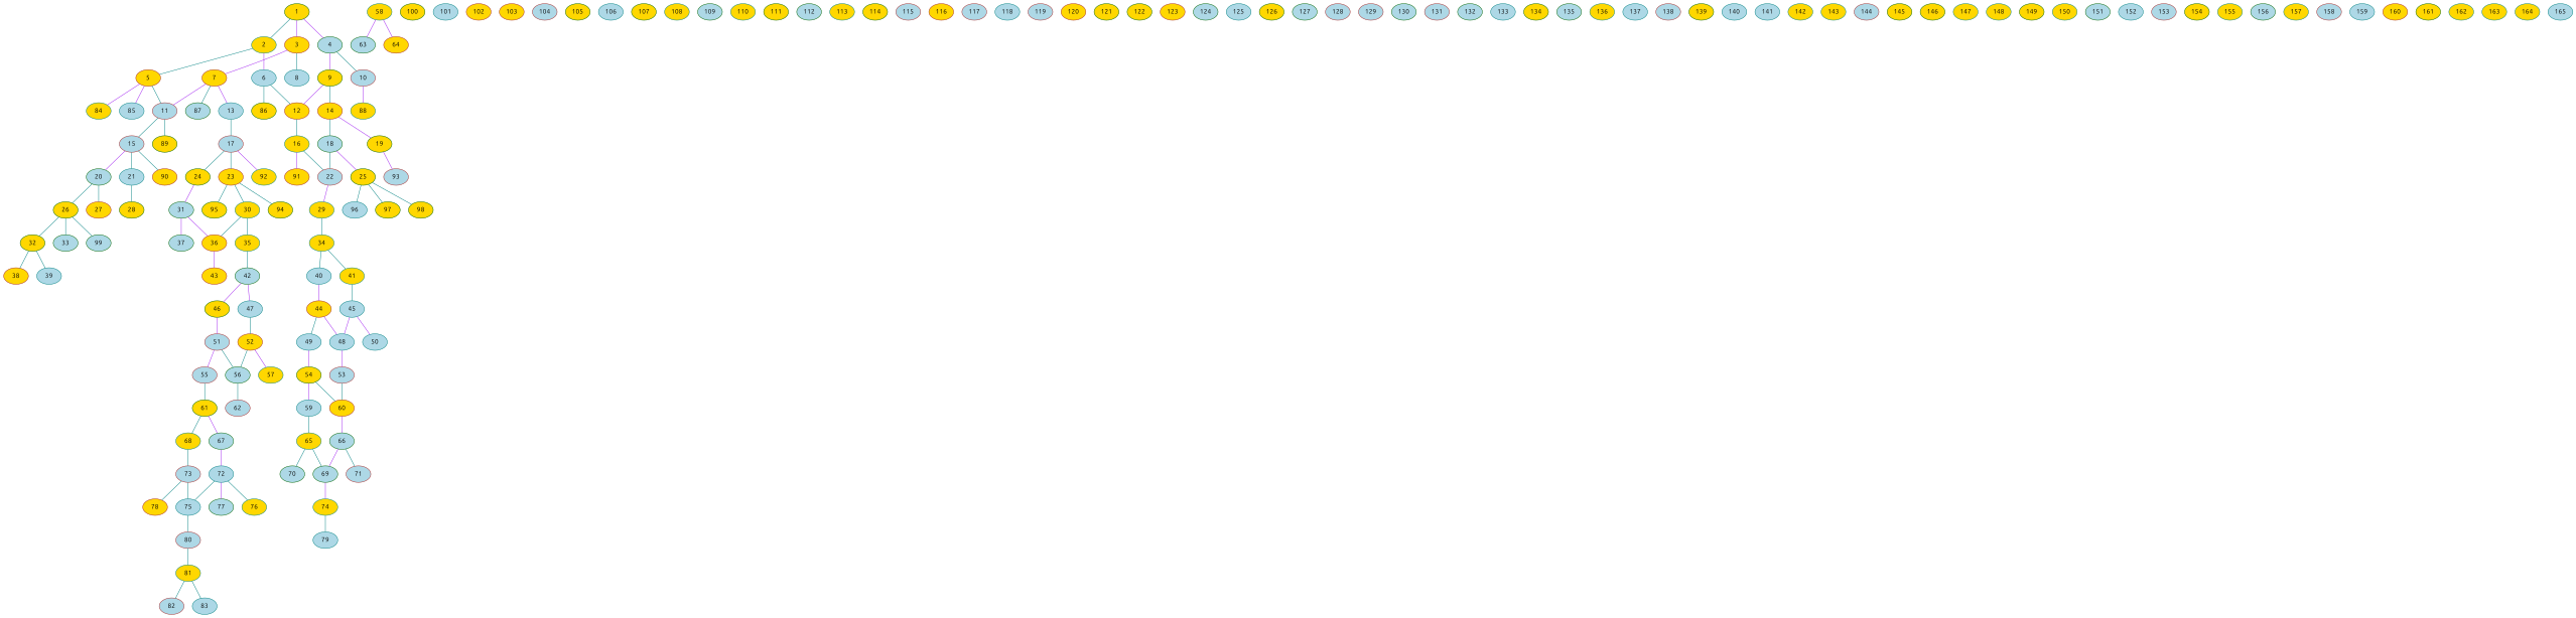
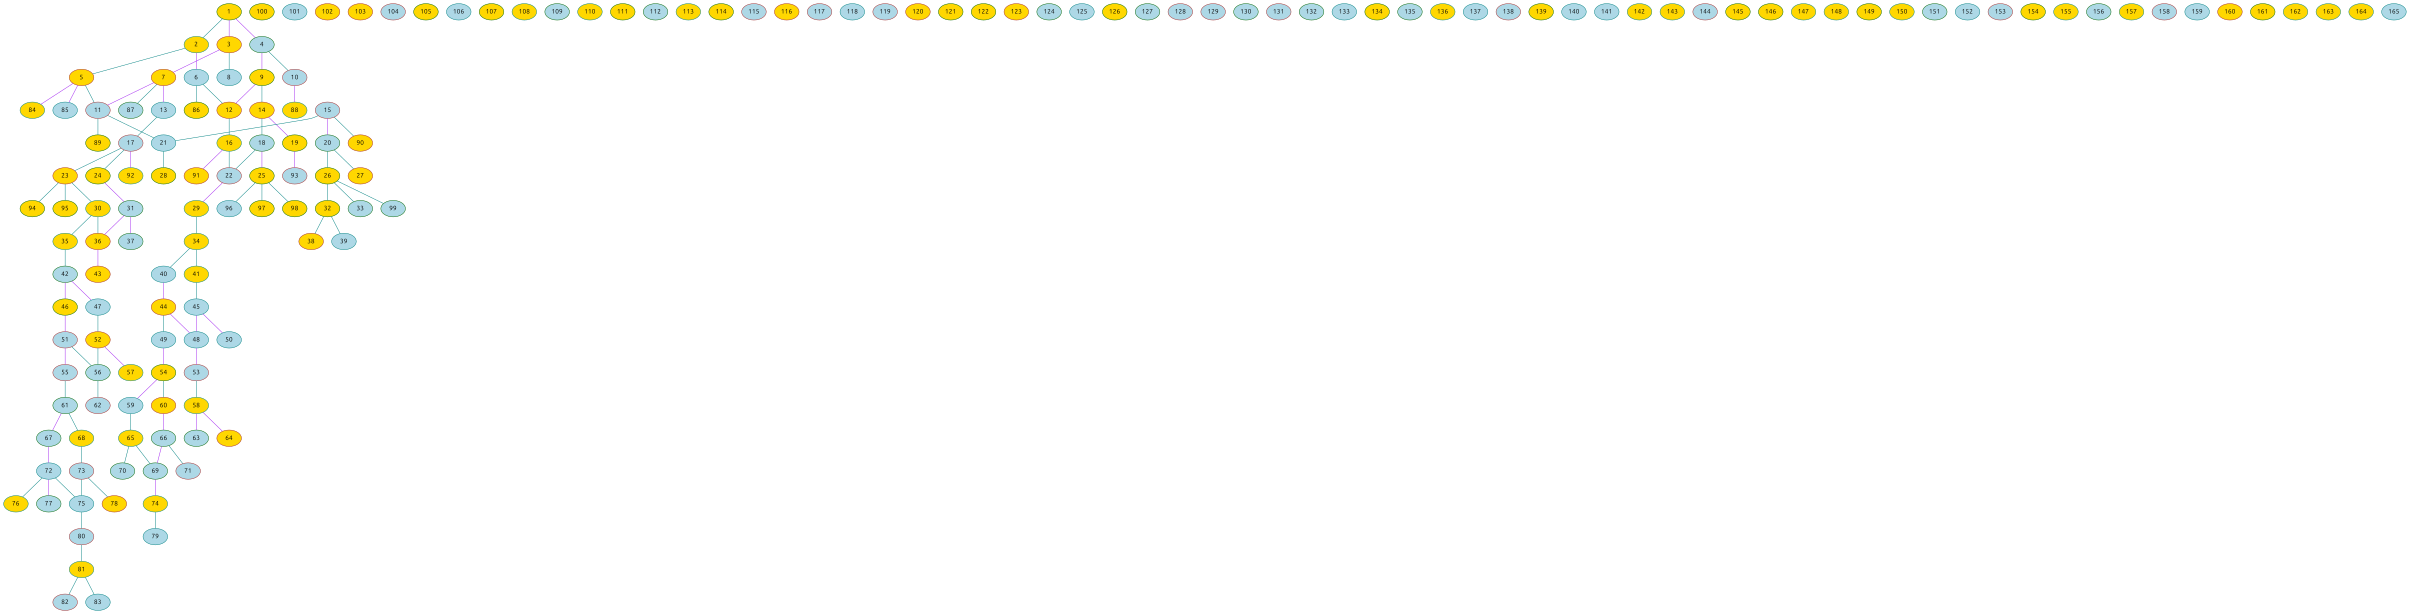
  graph {
    fontname=Ubuntu
    node [chem=H color=teal fillcolor=gold fontname=Ubuntu style=filled]
    edge [color=teal fontname=Ubuntu valence=1]
    1 [chem=C color=darkgreen]
    2 [chem=C]
    3 [chem=C color=brown]
    4 [chem=C color=darkgreen fillcolor=lightblue]
    5 [chem=C color=brown]
    6 [chem=C fillcolor=lightblue]
    7 [chem=C color=brown]
    8 [chem=O fillcolor=lightblue]
    9 [chem=C color=darkgreen]
    10 [chem=O color=brown fillcolor=lightblue]
    11 [chem=C color=brown fillcolor=lightblue]
    84
    85 [fillcolor=lightblue]
    12 [chem=C color=brown]
    86 [color=darkgreen]
    13 [chem=O fillcolor=lightblue]
    87 [color=darkgreen fillcolor=lightblue]
    14 [chem=C color=brown]
    88
    15 [chem=C color=brown fillcolor=lightblue]
    89 [color=darkgreen]
    16 [chem=C]
    17 [chem=C color=brown fillcolor=lightblue]
    18 [chem=C color=darkgreen fillcolor=lightblue]
    19 [chem=O color=darkgreen]
    20 [chem=C color=darkgreen fillcolor=lightblue]
    21 [chem=O fillcolor=lightblue]
    90 [color=brown]
    22 [chem=C color=brown fillcolor=lightblue]
    91 [color=brown]
    23 [chem=C color=brown]
    24 [chem=O color=darkgreen]
    92
    25 [chem=C color=darkgreen]
    93 [color=brown fillcolor=lightblue]
    26 [chem=C color=darkgreen]
    27 [chem=O color=brown]
    28 [chem=C color=darkgreen]
    29 [chem=O]
    30 [chem=C]
    94 [color=darkgreen]
    95 [color=darkgreen]
    31 [chem=C color=darkgreen fillcolor=lightblue]
    96 [fillcolor=lightblue]
    97 [color=darkgreen]
    98 [color=darkgreen]
    32 [chem=C color=darkgreen]
    33 [chem=O color=darkgreen fillcolor=lightblue]
    99 [color=darkgreen fillcolor=lightblue]
    34 [chem=C]
    35 [chem=O]
    36 [chem=C color=brown]
    37 [chem=C color=darkgreen fillcolor=lightblue]
    38 [chem=C color=brown]
    39 [chem=O fillcolor=lightblue]
    40 [chem=C fillcolor=lightblue]
    41 [chem=O]
    42 [chem=C color=darkgreen fillcolor=lightblue]
    43 [chem=O color=brown]
    44 [chem=C color=brown]
    45 [chem=C fillcolor=lightblue]
    46 [chem=C color=darkgreen]
    47 [chem=O fillcolor=lightblue]
    48 [chem=C fillcolor=lightblue]
    49 [chem=O fillcolor=lightblue]
    50 [chem=C fillcolor=lightblue]
    51 [chem=C color=brown fillcolor=lightblue]
    52 [chem=C color=brown]
    53 [chem=O color=brown fillcolor=lightblue]
    54 [chem=C color=darkgreen]
    55 [chem=O color=brown fillcolor=lightblue]
    56 [chem=C color=darkgreen fillcolor=lightblue]
    57 [chem=C]
    58 [chem=C]
    59 [chem=C fillcolor=lightblue]
    60 [chem=O color=brown]
-   61 [chem=C color=darkgreen]
+   61 [chem=C color=darkgreen fillcolor=lightblue]
    62 [chem=O color=brown fillcolor=lightblue]
    63 [chem=C color=darkgreen fillcolor=lightblue]
    64 [chem=O color=brown]
    65 [chem=C]
    66 [chem=C color=darkgreen fillcolor=lightblue]
    67 [chem=C color=darkgreen fillcolor=lightblue]
    68 [chem=O]
    69 [chem=C color=darkgreen fillcolor=lightblue]
    70 [chem=O color=darkgreen fillcolor=lightblue]
    71 [chem=C color=brown fillcolor=lightblue]
    72 [chem=C fillcolor=lightblue]
    73 [chem=C color=brown fillcolor=lightblue]
    74 [chem=O]
    75 [chem=C fillcolor=lightblue]
    76 [chem=C]
    77 [chem=O color=darkgreen fillcolor=lightblue]
    78 [chem=C color=brown]
    79 [chem=C fillcolor=lightblue]
    80 [chem=O color=brown fillcolor=lightblue]
    81 [chem=C]
    82 [chem=C color=brown fillcolor=lightblue]
    83 [chem=O fillcolor=lightblue]
    100 [color=darkgreen]
    101 [fillcolor=lightblue]
    102 [color=brown]
    103 [color=brown]
    104 [color=brown fillcolor=lightblue]
    105 [color=darkgreen]
    106 [fillcolor=lightblue]
    107 [color=darkgreen]
    108
    109 [color=darkgreen fillcolor=lightblue]
    110
    111 [color=darkgreen]
    112 [color=darkgreen fillcolor=lightblue]
    113
    114 [color=darkgreen]
    115 [color=brown fillcolor=lightblue]
    116 [color=brown]
    117 [color=brown fillcolor=lightblue]
    118 [fillcolor=lightblue]
    119 [color=brown fillcolor=lightblue]
    120 [color=brown]
    121 [color=darkgreen]
    122 [color=darkgreen]
    123 [color=brown]
    124 [color=darkgreen fillcolor=lightblue]
    125 [fillcolor=lightblue]
    126 [color=darkgreen]
    127 [color=darkgreen fillcolor=lightblue]
    128 [color=brown fillcolor=lightblue]
    129 [color=brown fillcolor=lightblue]
    130 [color=darkgreen fillcolor=lightblue]
    131 [color=brown fillcolor=lightblue]
    132 [color=darkgreen fillcolor=lightblue]
    133 [fillcolor=lightblue]
    134 [color=darkgreen]
    135 [color=darkgreen fillcolor=lightblue]
    136
    137 [fillcolor=lightblue]
    138 [color=brown fillcolor=lightblue]
    139 [color=darkgreen]
    140 [fillcolor=lightblue]
    141 [fillcolor=lightblue]
    142
    143
    144 [color=brown fillcolor=lightblue]
    145 [color=darkgreen]
    146 [color=darkgreen]
    147
    148
    149 [color=darkgreen]
    150
    151 [color=darkgreen fillcolor=lightblue]
    152 [fillcolor=lightblue]
    153 [color=brown fillcolor=lightblue]
    154 [color=darkgreen]
    155
    156 [color=darkgreen fillcolor=lightblue]
    157
    158 [color=brown fillcolor=lightblue]
    159 [fillcolor=lightblue]
    160 [color=brown]
    161 [color=darkgreen]
    162
    163
    164
    165 [fillcolor=lightblue]
    1 -- 2 [valence=2]
    1 -- 3 [color=purple]
    1 -- 4 [color=purple]
    2 -- 5
    2 -- 6 [color=purple]
    3 -- 7 [color=purple]
    3 -- 8 [valence=2]
    4 -- 9 [color=purple valence=2]
    4 -- 10
    5 -- 11
    5 -- 84 [color=purple]
    5 -- 85 [color=purple]
    6 -- 12 [valence=2]
    6 -- 86
    7 -- 11 [color=purple]
    7 -- 13 [color=purple]
    7 -- 87
    9 -- 12 [color=purple]
    9 -- 14
    10 -- 88 [color=purple]
-   11 -- 15
+   11 -- 21
    11 -- 89
    12 -- 16
    13 -- 17
    14 -- 18 [valence=2]
    14 -- 19 [color=purple]
    15 -- 20 [color=purple]
    15 -- 21
    15 -- 90
    16 -- 22 [valence=2]
    16 -- 91 [color=purple]
    17 -- 23
    17 -- 24
    17 -- 92 [color=purple]
    18 -- 22
    18 -- 25 [color=purple]
    19 -- 93 [color=purple]
    20 -- 26
    20 -- 27 [valence=2]
    21 -- 28
    22 -- 29 [color=purple]
    23 -- 30
    23 -- 94
    23 -- 95
    24 -- 31 [color=purple]
    25 -- 96
    25 -- 97
    25 -- 98
    26 -- 32
    26 -- 33
    26 -- 99
    29 -- 34
    30 -- 35
    30 -- 36
    31 -- 36 [color=purple]
    31 -- 37 [color=purple]
    32 -- 38
    32 -- 39
    34 -- 40
    34 -- 41
    35 -- 42
    36 -- 43 [color=purple]
    40 -- 44 [color=purple]
    41 -- 45
    42 -- 46 [color=purple]
    42 -- 47 [color=purple]
    44 -- 48 [color=purple]
    44 -- 49
    45 -- 48 [color=purple]
    45 -- 50 [color=purple]
    46 -- 51 [color=purple]
    47 -- 52
    48 -- 53 [color=purple]
    49 -- 54 [color=purple]
    51 -- 55 [color=purple]
    51 -- 56
    52 -- 56
    52 -- 57 [color=purple]
-   53 -- 60
+   53 -- 58
    54 -- 59 [color=purple]
    54 -- 60
    55 -- 61
    56 -- 62
    58 -- 63 [color=purple]
    58 -- 64 [color=purple valence=2]
    59 -- 65
    60 -- 66 [color=purple]
    61 -- 67 [color=purple]
    61 -- 68
    65 -- 69
    65 -- 70
    66 -- 69 [color=purple]
    66 -- 71
    67 -- 72 [color=purple]
    68 -- 73
    69 -- 74 [color=purple]
    72 -- 75
    72 -- 76
    72 -- 77 [color=purple]
    73 -- 75
    73 -- 78
    74 -- 79
    75 -- 80
    80 -- 81
    81 -- 82
    81 -- 83 [valence=2]
  }
